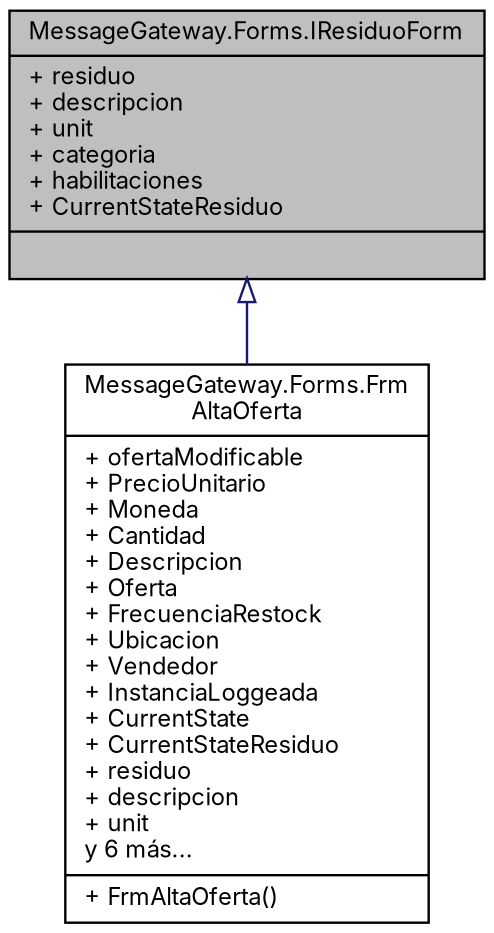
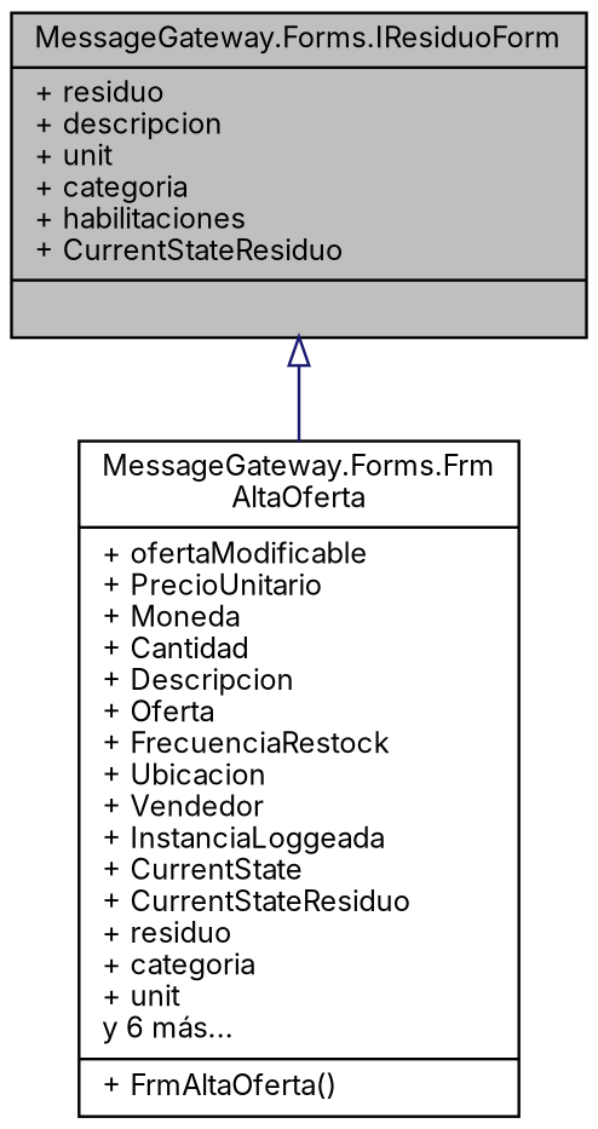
  digraph {
    fontname=Inter
    node [color=black fontname=Inter fontsize=10 shape=record style=filled]
    n1 [fillcolor=grey75 fontcolor=black height=0.2 label="{MessageGateway.Forms.IResiduoForm\n|+ residuo\l+ descripcion\l+ unit\l+ categoria\l+ habilitaciones\l+ CurrentStateResiduo\l|}" width=0.4]
-   n2 [fillcolor=white height=0.2 label="{MessageGateway.Forms.Frm\lAltaOferta\n|+ ofertaModificable\l+ PrecioUnitario\l+ Moneda\l+ Cantidad\l+ Descripcion\l+ Oferta\l+ FrecuenciaRestock\l+ Ubicacion\l+ Vendedor\l+ InstanciaLoggeada\l+ CurrentState\l+ CurrentStateResiduo\l+ residuo\l+ descripcion\l+ unit\ly 6 más...\l|+ FrmAltaOferta()\l}" width=0.4]
+   n2 [fillcolor=white height=0.2 label="{MessageGateway.Forms.Frm\lAltaOferta\n|+ ofertaModificable\l+ PrecioUnitario\l+ Moneda\l+ Cantidad\l+ Descripcion\l+ Oferta\l+ FrecuenciaRestock\l+ Ubicacion\l+ Vendedor\l+ InstanciaLoggeada\l+ CurrentState\l+ CurrentStateResiduo\l+ residuo\l+ categoria\l+ unit\ly 6 más...\l|+ FrmAltaOferta()\l}" width=0.4]
    n1 -> n2 [arrowtail=onormal color=midnightblue dir=back fontname=Inter fontsize=10 labelfontname=Helvetica labelfontsize=10 style=solid]
  }
